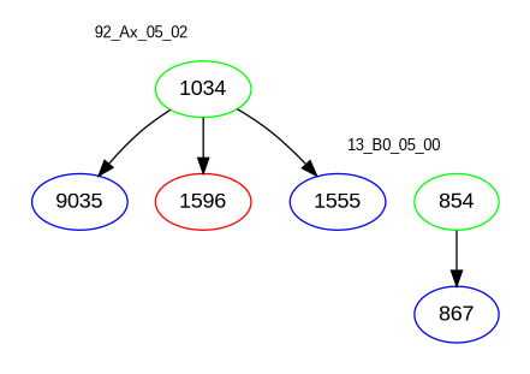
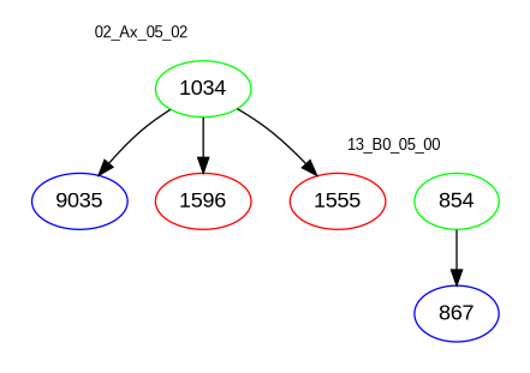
  digraph {
    fontname="Liberation Sans"
    node [color=green fontname="Liberation Sans"]
    edge [color=black fontname="Liberation Sans"]
    n1 [label=1034]
    n2 [color=blue label=9035]
    n3 [color=red label=1596]
    n4 [label=854]
    n5 [color=blue label=867]
-   n6 [color=blue label=1555]
+   n6 [color=red label=1555]
    subgraph cluster_1 {
      color=white
      fontsize=10
-     label="92_Ax_05_02"
+     label="02_Ax_05_02"
      n1
      n2
      n3
    }
    subgraph cluster_2 {
      color=white
      fontsize=10
      label="13_B0_05_00"
      n4
      n5
      n6
    }
    n1 -> n2
    n1 -> n3
    n1 -> n6
    n4 -> n5
  }
